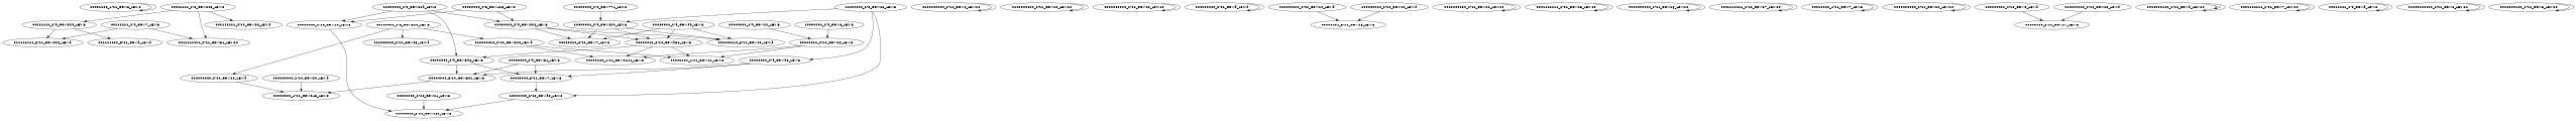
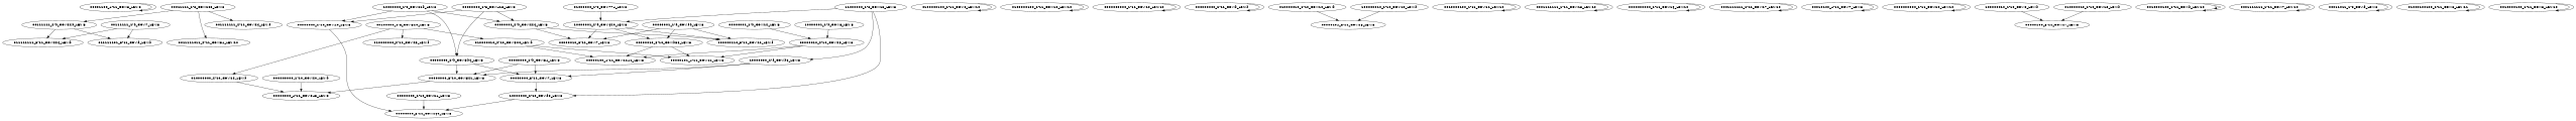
  digraph {
    fontname="DejaVu Sans"
    node [fontname="DejaVu Sans"]
    edge [fontname="DejaVu Sans"]
    "00001100_4-11_COV:8_LEN:8"
    "00111111_2-9_COV:229_LEN:8"
    "011111111_3-11_COV:226_LEN:9"
    "011111101_3-11_COV:9_LEN:9"
    "00100000_1-8_COV:320_LEN:8"
    "010000000_2-11_COV:23_LEN:9"
    "010000000_2-10_COV:12_LEN:9"
    "010000010_2-10_COV:300_LEN:9"
    "00000000_4-11_COV:543_LEN:8"
    "00000100_4-11_COV:1241_LEN:8"
    "00000101_4-11_COV:11_LEN:8"
    "00000000_2-9_COV:396_LEN:8"
    "00000000_3-11_COV:7_LEN:8"
    "00000000_3-10_COV:521_LEN:8"
    "10000000_2-10_COV:95_LEN:8"
    "0100000100_1-11_COV:8_LEN:10"
    "0100000100_1-11_COV:13_LEN:10"
    "11000000_1-8_COV:18_LEN:8"
    "10000000_2-9_COV:98_LEN:8"
    "10000001_2-9_COV:620_LEN:8"
    "00000000_3-11_COV:160_LEN:8"
    "000000110_3-11_COV:11_LEN:9"
    "00000010_3-11_COV:7_LEN:8"
    "00000010_3-10_COV:938_LEN:8"
    "00000000_1-10_COV:24_LEN:8"
    "0000000000_1-11_COV:10_LEN:10"
    "00000001_2-9_COV:226_LEN:8"
    "000000000_2-11_COV:9_LEN:9"
    "00000000_1-9_COV:34_LEN:8"
    n30 [label="00000104_3-11_COV:25_LEN:8"]
    "010000010_1-10_COV:10_LEN:9"
    "0010000100_1-11_COV:11_LEN:10"
    "10000000_1-8_COV:219_LEN:8"
    "00000000_2-10_COV:40_LEN:8"
    "01000000_1-8_COV:774_LEN:8"
    "0001111111_1-11_COV:18_LEN:10"
    "10000001_1-9_COV:8_LEN:8"
    "00000010_2-10_COV:23_LEN:8"
    "0000000000_1-11_COV:16_LEN:10"
    "00011111_1-8_COV:283_LEN:8"
    "0011111011_2-11_COV:34_LEN:10"
    "001111111_2-11_COV:26_LEN:9"
    "00000001_1-9_COV:99_LEN:8"
    "00000000_1-8_COV:413_LEN:8"
    "0001111111_1-11_COV:17_LEN:10"
    "00010100_4-11_COV:7_LEN:8"
    "0000000000_1-11_COV:20_LEN:10"
    "00000001_1-9_COV:12_LEN:8"
    "100000010_1-10_COV:10_LEN:9"
    "100000010_1-10_COV:8_LEN:9"
    "00000100_3-11_COV:27_LEN:8"
    "0010000100_1-11_COV:9_LEN:10"
    "00111111_1-9_COV:7_LEN:8"
    "0001111111_1-11_COV:7_LEN:10"
    "00011011_1-8_COV:9_LEN:8"
    "01000100100_1-11_COV:8_LEN:11"
    "000000000_1-10_COV:20_LEN:9"
    "010000010_1-10_COV:15_LEN:9"
    "0010000100_1-11_COV:8_LEN:10"
    "00001100_4-11_COV:8_LEN:8" -> "00001100_4-11_COV:8_LEN:8"
    "00111111_2-9_COV:229_LEN:8" -> "011111111_3-11_COV:226_LEN:9"
    "00111111_2-9_COV:229_LEN:8" -> "011111101_3-11_COV:9_LEN:9"
    "00100000_1-8_COV:320_LEN:8" -> "010000000_2-11_COV:23_LEN:9"
    "00100000_1-8_COV:320_LEN:8" -> "010000000_2-10_COV:12_LEN:9"
    "00100000_1-8_COV:320_LEN:8" -> "010000010_2-10_COV:300_LEN:9"
    "010000000_2-10_COV:12_LEN:9" -> "00000000_4-11_COV:543_LEN:8"
    "010000010_2-10_COV:300_LEN:9" -> "00000100_4-11_COV:1241_LEN:8"
    "010000010_2-10_COV:300_LEN:9" -> "00000101_4-11_COV:11_LEN:8"
    "00000000_2-9_COV:396_LEN:8" -> "00000000_3-11_COV:7_LEN:8"
    "00000000_2-9_COV:396_LEN:8" -> "00000000_3-10_COV:521_LEN:8"
    "00000000_3-11_COV:7_LEN:8" -> "10000000_2-10_COV:95_LEN:8"
    "00000000_3-10_COV:521_LEN:8" -> "00000000_4-11_COV:543_LEN:8"
    "10000000_2-10_COV:95_LEN:8" -> "00000000_3-11_COV:160_LEN:8"
    "0100000100_1-11_COV:8_LEN:10" -> "0100000100_1-11_COV:8_LEN:10"
    "0100000100_1-11_COV:13_LEN:10" -> "0100000100_1-11_COV:13_LEN:10"
    "11000000_1-8_COV:18_LEN:8" -> "10000000_2-10_COV:95_LEN:8"
    "11000000_1-8_COV:18_LEN:8" -> "10000000_2-9_COV:98_LEN:8"
    "11000000_1-8_COV:18_LEN:8" -> "10000001_2-9_COV:620_LEN:8"
    "10000000_2-9_COV:98_LEN:8" -> "00000000_3-11_COV:7_LEN:8"
    "10000000_2-9_COV:98_LEN:8" -> "00000000_3-10_COV:521_LEN:8"
    "10000001_2-9_COV:620_LEN:8" -> "000000110_3-11_COV:11_LEN:9"
    "10000001_2-9_COV:620_LEN:8" -> "00000010_3-11_COV:7_LEN:8"
    "10000001_2-9_COV:620_LEN:8" -> "00000010_3-10_COV:938_LEN:8"
    "00000010_3-10_COV:938_LEN:8" -> "00000100_4-11_COV:1241_LEN:8"
    "00000010_3-10_COV:938_LEN:8" -> "00000101_4-11_COV:11_LEN:8"
    "00000000_1-10_COV:24_LEN:8" -> "00000000_3-11_COV:160_LEN:8"
    "0000000000_1-11_COV:10_LEN:10" -> "0000000000_1-11_COV:10_LEN:10"
    "00000001_2-9_COV:226_LEN:8" -> "000000110_3-11_COV:11_LEN:9"
    "00000001_2-9_COV:226_LEN:8" -> "00000010_3-11_COV:7_LEN:8"
-   "00000001_2-9_COV:226_LEN:8" -> "00000010_3-10_COV:938_LEN:8"
    "000000000_2-11_COV:9_LEN:9" -> "000000000_2-11_COV:9_LEN:9"
    "00000000_1-9_COV:34_LEN:8" -> "00000000_3-11_COV:7_LEN:8"
    "00000000_1-9_COV:34_LEN:8" -> "00000000_3-10_COV:521_LEN:8"
    "010000010_1-10_COV:10_LEN:9" -> n30
    "0010000100_1-11_COV:11_LEN:10" -> "0010000100_1-11_COV:11_LEN:10"
    "10000000_1-8_COV:219_LEN:8" -> "00000000_2-9_COV:396_LEN:8"
    "10000000_1-8_COV:219_LEN:8" -> "00000001_2-9_COV:226_LEN:8"
    "10000000_1-8_COV:219_LEN:8" -> "00000000_2-10_COV:40_LEN:8"
    "00000000_2-10_COV:40_LEN:8" -> "00000000_3-11_COV:160_LEN:8"
    "01000000_1-8_COV:774_LEN:8" -> "10000001_2-9_COV:620_LEN:8"
    "0001111111_1-11_COV:18_LEN:10" -> "0001111111_1-11_COV:18_LEN:10"
    "10000001_1-9_COV:8_LEN:8" -> "00000010_2-10_COV:23_LEN:8"
    "00000010_2-10_COV:23_LEN:8" -> "00000100_4-11_COV:1241_LEN:8"
    "00000010_2-10_COV:23_LEN:8" -> "00000101_4-11_COV:11_LEN:8"
    "0000000000_1-11_COV:16_LEN:10" -> "0000000000_1-11_COV:16_LEN:10"
    "00011111_1-8_COV:283_LEN:8" -> "00111111_2-9_COV:229_LEN:8"
    "00011111_1-8_COV:283_LEN:8" -> "0011111011_2-11_COV:34_LEN:10"
    "00011111_1-8_COV:283_LEN:8" -> "001111111_2-11_COV:26_LEN:9"
    "00000001_1-9_COV:99_LEN:8" -> "000000110_3-11_COV:11_LEN:9"
    "00000001_1-9_COV:99_LEN:8" -> "00000010_3-11_COV:7_LEN:8"
    "00000001_1-9_COV:99_LEN:8" -> "00000010_3-10_COV:938_LEN:8"
-   "00000010_3-10_COV:938_LEN:8" -> "00000000_2-9_COV:396_LEN:8"
+   "00000000_1-8_COV:413_LEN:8" -> "00000000_2-9_COV:396_LEN:8"
    "00000000_1-8_COV:413_LEN:8" -> "00000001_2-9_COV:226_LEN:8"
    "00000000_1-8_COV:413_LEN:8" -> "00000000_2-10_COV:40_LEN:8"
    "0001111111_1-11_COV:17_LEN:10" -> "0001111111_1-11_COV:17_LEN:10"
    "00010100_4-11_COV:7_LEN:8" -> "00010100_4-11_COV:7_LEN:8"
    "0000000000_1-11_COV:20_LEN:10" -> "0000000000_1-11_COV:20_LEN:10"
    "00000001_1-9_COV:12_LEN:8" -> "00000010_2-10_COV:23_LEN:8"
    "100000010_1-10_COV:10_LEN:9" -> n30
    "100000010_1-10_COV:8_LEN:9" -> "00000100_3-11_COV:27_LEN:8"
    "0010000100_1-11_COV:9_LEN:10" -> "0010000100_1-11_COV:9_LEN:10"
    "0010000100_1-11_COV:9_LEN:10" -> "0010000100_1-11_COV:9_LEN:10"
    "00111111_1-9_COV:7_LEN:8" -> "011111111_3-11_COV:226_LEN:9"
-   "00111111_1-9_COV:7_LEN:8" -> "0011111011_2-11_COV:34_LEN:10"
+   "00111111_1-9_COV:7_LEN:8" -> "011111101_3-11_COV:9_LEN:9"
    "0001111111_1-11_COV:7_LEN:10" -> "0001111111_1-11_COV:7_LEN:10"
    "00011011_1-8_COV:9_LEN:8" -> "00011011_1-8_COV:9_LEN:8"
    "01000100100_1-11_COV:8_LEN:11" -> "01000100100_1-11_COV:8_LEN:11"
    "000000000_1-10_COV:20_LEN:9" -> "00000000_4-11_COV:543_LEN:8"
    "010000010_1-10_COV:15_LEN:9" -> "00000100_3-11_COV:27_LEN:8"
    "0010000100_1-11_COV:8_LEN:10" -> "0010000100_1-11_COV:8_LEN:10"
  }
